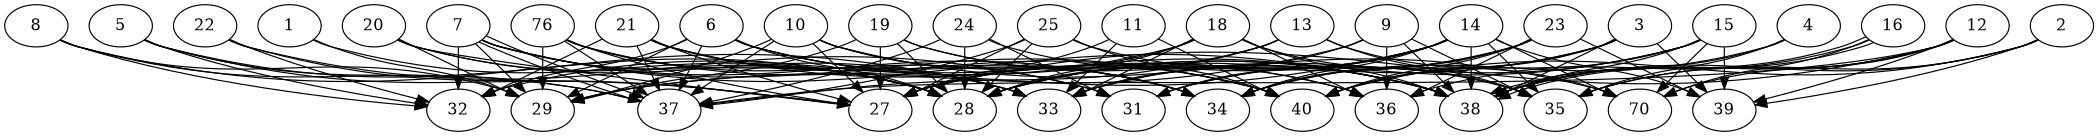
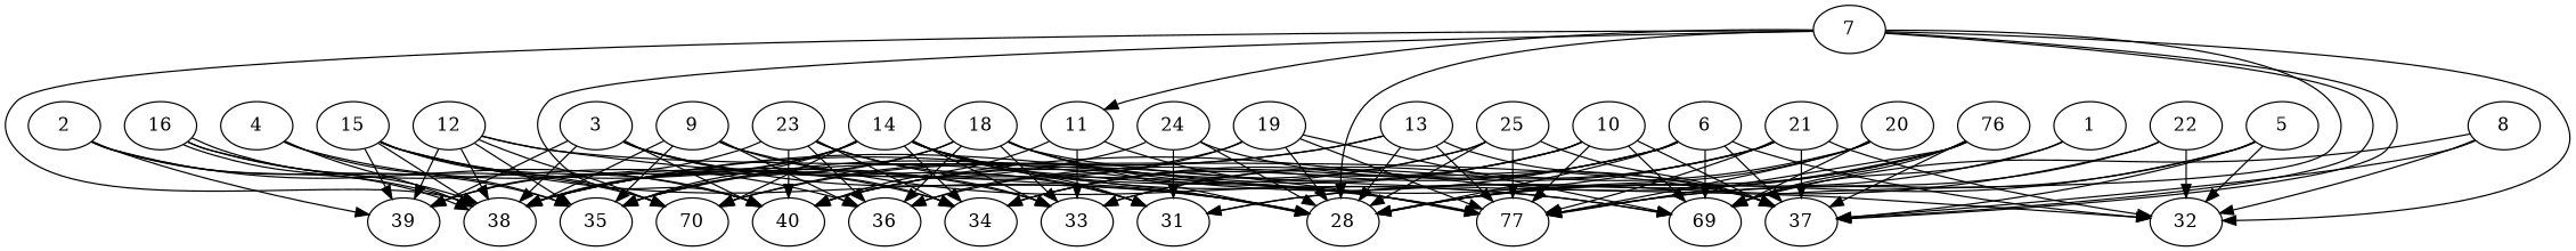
  digraph {
    node [alpha=0.09]
    1 [alpha=0.19 expect_size=26189824]
    28 [alpha=0.14 expect_size=15360000]
-   29 [alpha=0.17 expect_size=35658752]
+   29 [alpha=0.17 expect_size=35658752 label=69]
    2 [alpha=0.19 expect_size=20501504]
    35 [expect_size=30131200]
    38 [alpha=0.01 expect_size=34528256]
    39 [alpha=0.19 expect_size=20314112]
    40 [expect_size=13038592]
    3 [alpha=0.01 expect_size=21643264]
    31 [alpha=0.15 expect_size=49583104]
    34 [alpha=0.12 expect_size=9957376]
    4 [alpha=0.06 expect_size=42858496]
    5 [alpha=0.06 expect_size=21694464]
-   27 [alpha=0.02 expect_size=26215424]
+   27 [alpha=0.02 expect_size=26215424 label=77]
    32 [alpha=0.18 expect_size=46692352]
    37 [alpha=0.17 expect_size=29779968]
    6 [alpha=0.06 expect_size=36419584]
    36 [expect_size=10616832]
    7 [alpha=0.08 expect_size=46523392]
    8 [alpha=0.18 expect_size=47880192]
    33 [alpha=0.10 expect_size=28016640]
    9 [alpha=0.17 expect_size=31143936]
    10 [alpha=0.06 expect_size=7349248]
    n24 [alpha=0.01 expect_size=21430272 label=70]
    11 [alpha=0.15 expect_size=29223936]
    12 [alpha=0.15 expect_size=27681792]
    13 [alpha=0.16 expect_size=25577472]
    14 [alpha=0.07 expect_size=27511808]
    15 [alpha=0.13 expect_size=42537984]
    16 [alpha=0.06 expect_size=10420224]
    18 [expect_size=43255808]
    19 [alpha=0.14 expect_size=39371776]
    20 [alpha=0.12 expect_size=31466496]
    21 [alpha=0.19 expect_size=46618624]
    22 [alpha=0.12 expect_size=34466816]
    23 [alpha=0.12 expect_size=22725632]
    24 [expect_size=14272512]
    25 [alpha=0.12 expect_size=30425088]
    n39 [alpha=0.08 expect_size=12858368 label=76]
    1 -> 28
    1 -> 29
    2 -> 35
    2 -> 38
    2 -> 39
    2 -> 40
    3 -> 28
    3 -> 38
    3 -> 39
    3 -> 40
    3 -> 31
    3 -> 34
    4 -> 35
    4 -> 38
    4 -> 34
    5 -> 28
    5 -> 27
    5 -> 32
    5 -> 37
    6 -> 28
    6 -> 29
    6 -> 38
    6 -> 34
    6 -> 32
    6 -> 37
    6 -> 36
    7 -> 28
    7 -> 29
    7 -> 38
    7 -> 40
-   7 -> 34
+   7 -> 11
    7 -> 32
    7 -> 37
    7 -> 37
    8 -> 29
    8 -> 32
    8 -> 37
-   8 -> 33
    9 -> 29
    9 -> 35
    9 -> 38
    9 -> 36
    9 -> 33
    10 -> 29
    10 -> 40
    10 -> 34
    10 -> 27
    10 -> 37
    10 -> n24
    11 -> 40
    11 -> 27
    11 -> 33
    12 -> 35
    12 -> 38
    12 -> 39
    12 -> 27
    12 -> 37
    12 -> n24
    13 -> 28
    13 -> 35
    13 -> 27
    13 -> 37
    13 -> n24
    14 -> 28
    14 -> 29
    14 -> 35
    14 -> 38
    14 -> 39
    14 -> 31
    14 -> 34
    14 -> 27
    14 -> 33
    14 -> n24
    15 -> 28
    15 -> 38
    15 -> 39
    15 -> 40
    15 -> 33
    15 -> n24
    16 -> 38
    16 -> 38
    16 -> 36
    16 -> n24
    18 -> 28
    18 -> 35
    18 -> 38
    18 -> 27
    18 -> 32
    18 -> 36
    18 -> 33
    19 -> 28
    19 -> 29
    19 -> 38
    19 -> 27
    19 -> 36
    20 -> 28
    20 -> 29
    20 -> 27
    20 -> 33
    21 -> 38
    21 -> 34
    21 -> 27
    21 -> 32
    21 -> 37
    21 -> 33
    22 -> 31
    22 -> 27
    22 -> 32
    23 -> 28
    23 -> 39
    23 -> 40
    23 -> 31
    23 -> 34
    23 -> 36
    24 -> 28
    24 -> 38
    24 -> 31
    24 -> 37
    25 -> 28
    25 -> 35
    25 -> 40
    25 -> 27
    25 -> 37
    n39 -> 28
    n39 -> 29
    n39 -> 40
    n39 -> 31
    n39 -> 27
    n39 -> 37
  }
